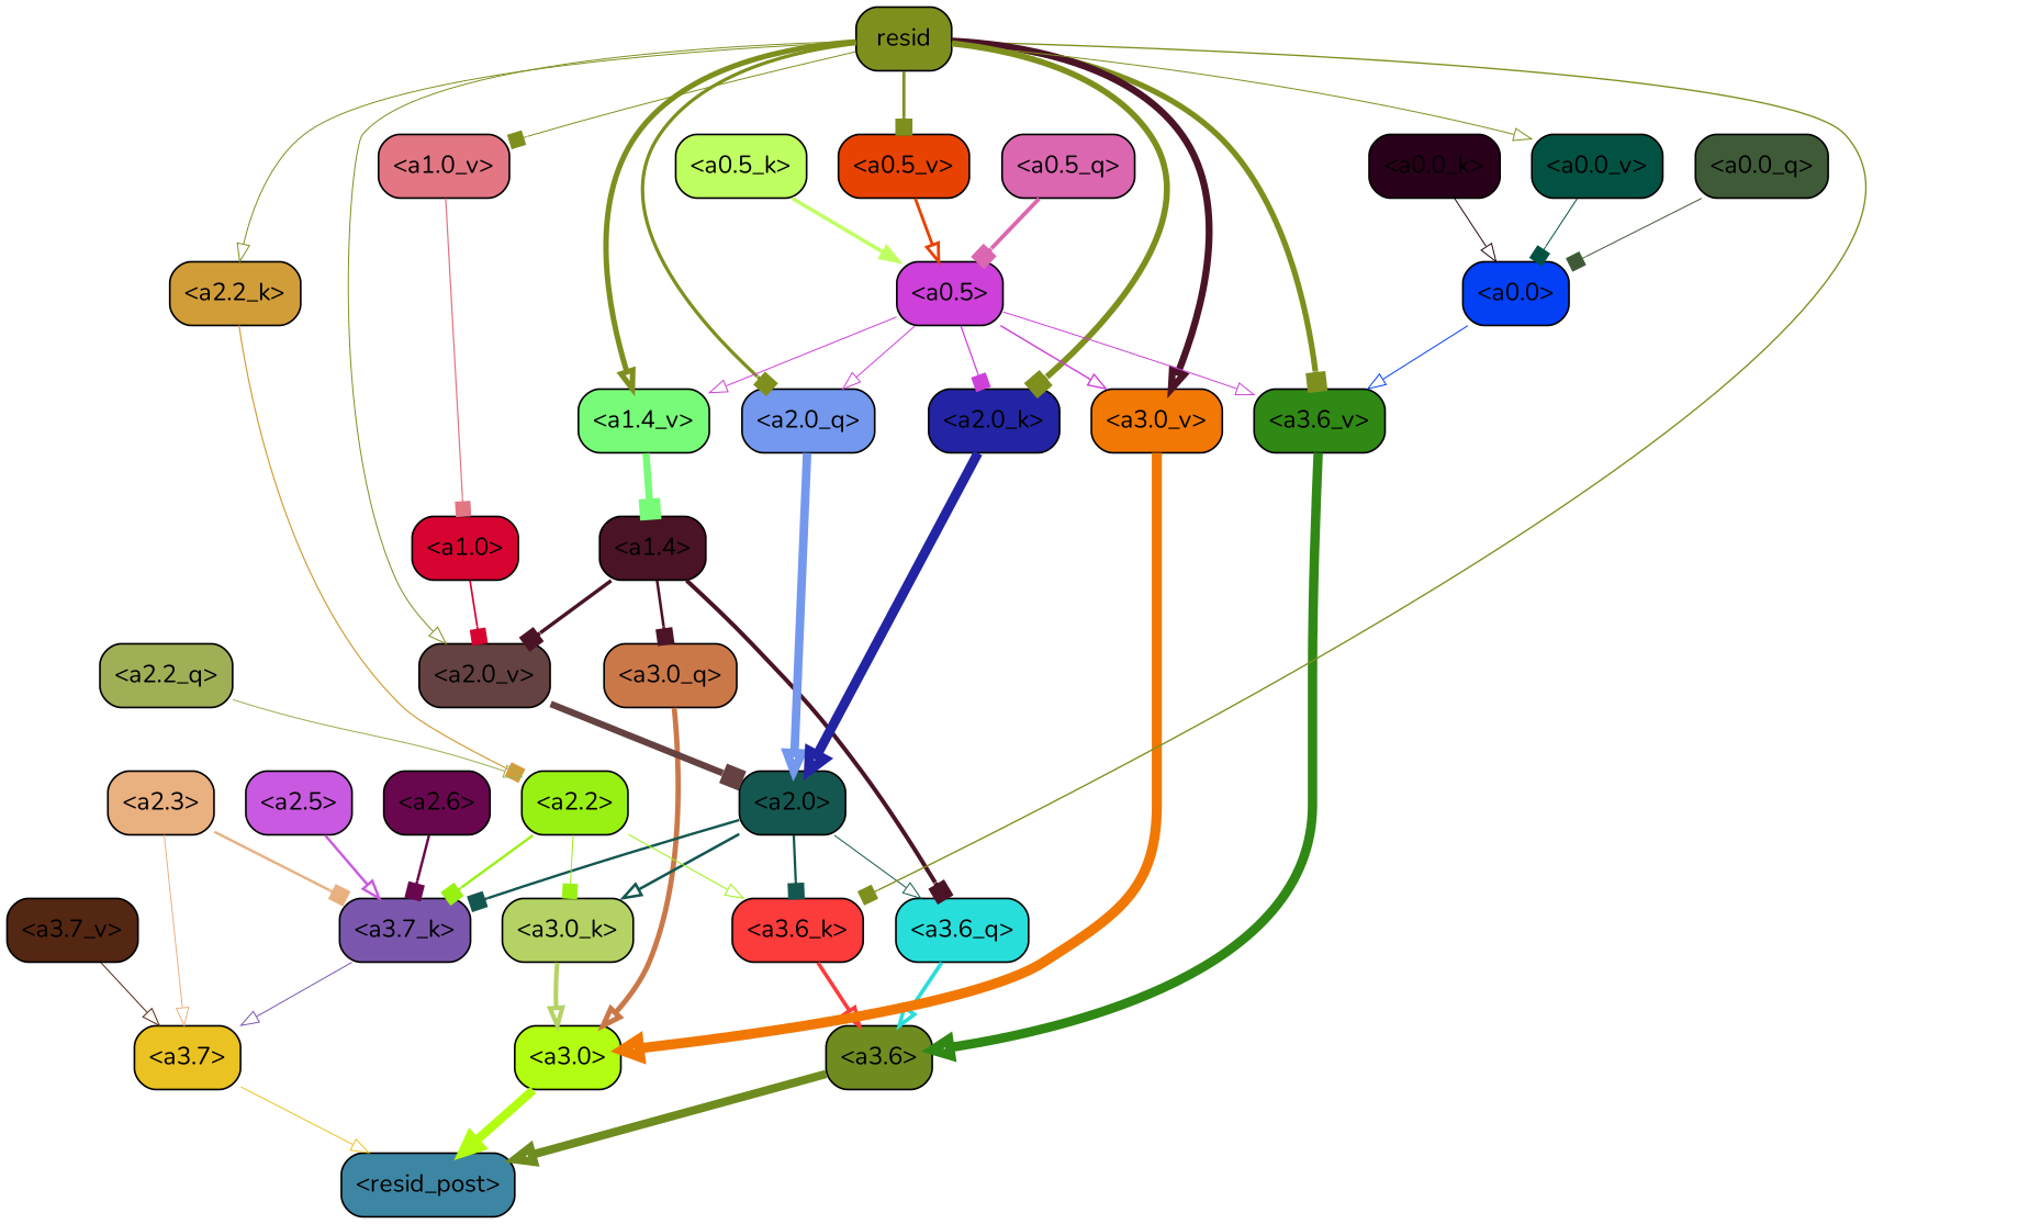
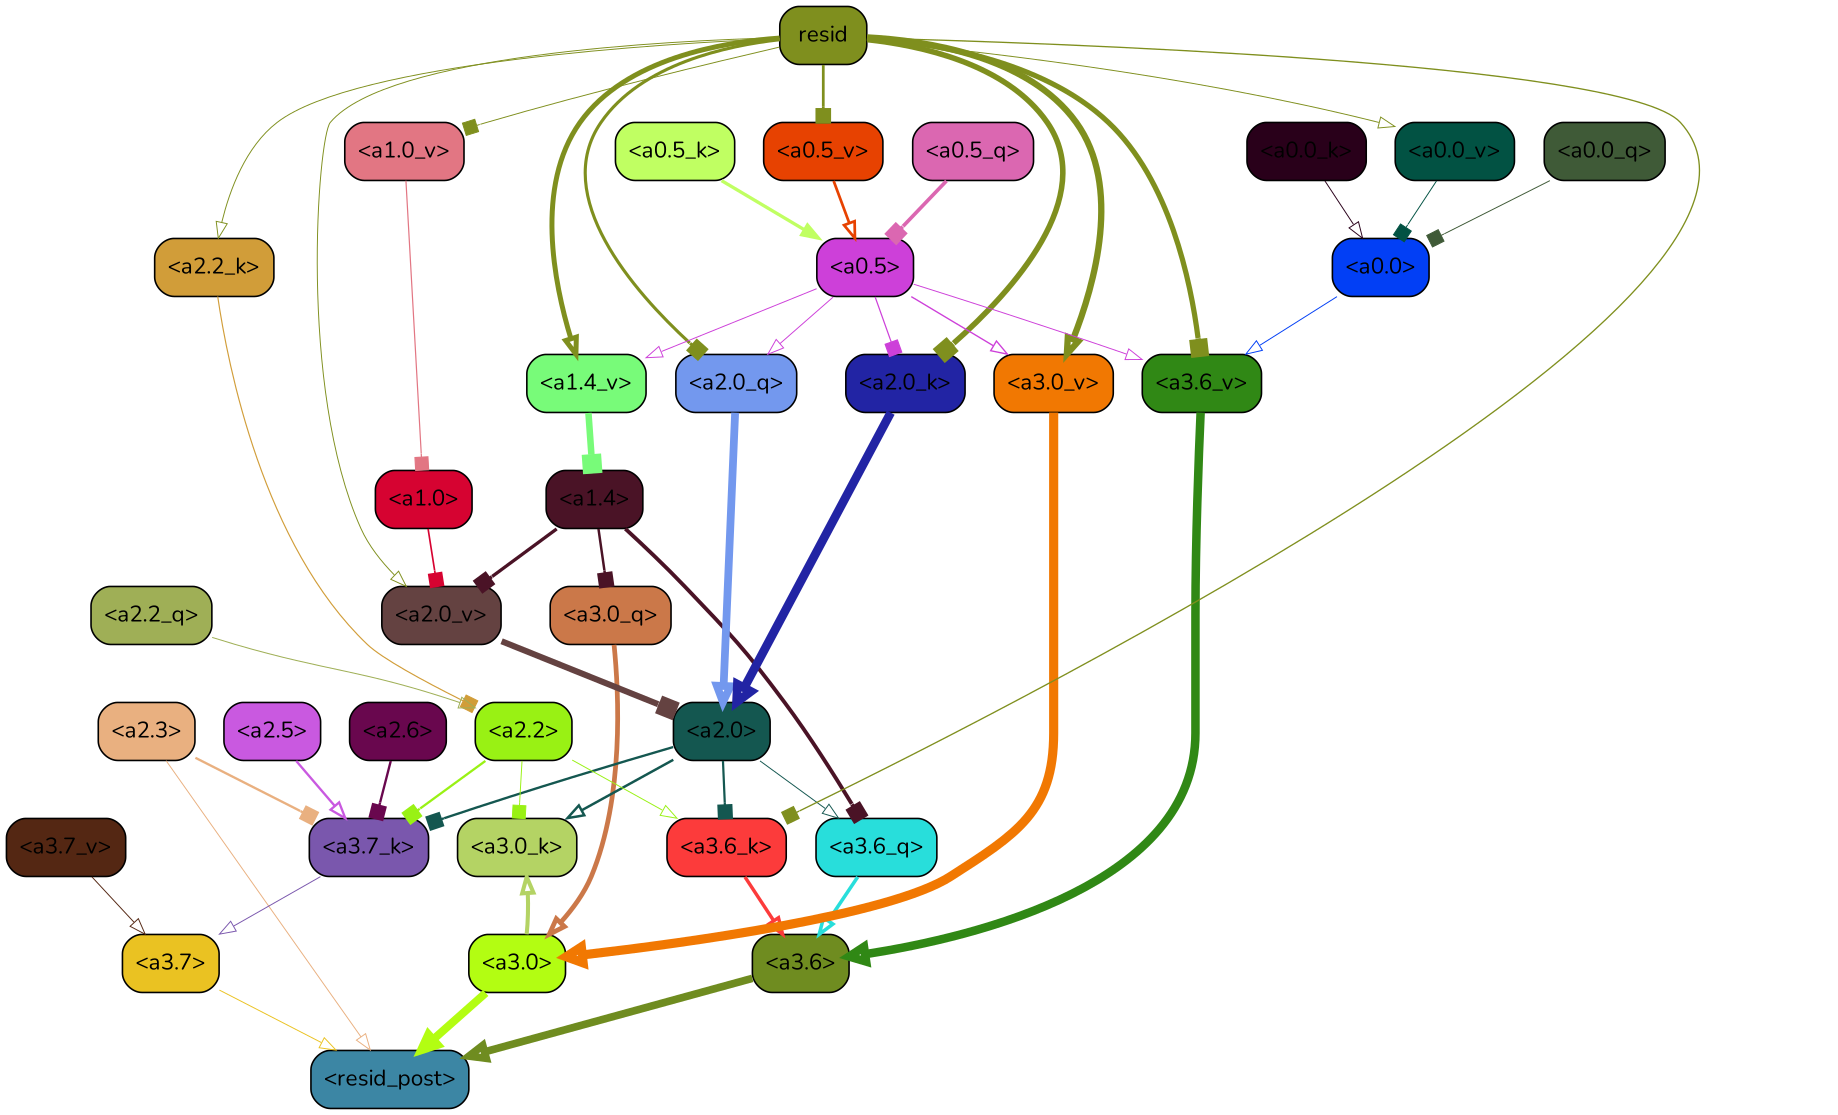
  strict digraph {
    fontname=Nunito
    splines=true
    node [color=black fontname=Nunito shape=box style="filled, rounded"]
    edge [arrowhead=onormal color="#7f8f1e" fontname=Nunito penwidth=0.6]
    "<a3.7>" [fillcolor="#eac222"]
    "<resid_post>" [fillcolor="#3c86a4"]
    "<a3.6>" [fillcolor="#6f8c20"]
    "<a3.0>" [fillcolor="#b3fd12"]
    "<a2.3>" [fillcolor="#e9b080"]
    "<a3.7_k>" [fillcolor="#7a57ad"]
    "<a3.6_q>" [fillcolor="#28dedb"]
    "<a3.0_q>" [fillcolor="#cb7849"]
    "<a3.6_k>" [fillcolor="#fc3b3b"]
    "<a3.0_k>" [fillcolor="#b4d364"]
    "<a3.7_v>" [fillcolor="#542713"]
    "<a3.6_v>" [fillcolor="#308815"]
    "<a3.0_v>" [fillcolor="#f17802"]
    "<a2.0>" [fillcolor="#145750"]
    "<a1.4>" [fillcolor="#4a1326"]
    "<a2.0_v>" [fillcolor="#644241"]
    "<a2.6>" [fillcolor="#69074e"]
    "<a2.5>" [fillcolor="#c959e0"]
    "<a2.2>" [fillcolor="#99f114"]
    n20 [fillcolor="#7f8f1e" label=resid]
    "<a2.0_q>" [fillcolor="#7398ee"]
    "<a2.2_k>" [fillcolor="#d19d39"]
    "<a2.0_k>" [fillcolor="#2224a4"]
    "<a1.4_v>" [fillcolor="#78fb79"]
    "<a1.0_v>" [fillcolor="#e27683"]
    "<a0.5_v>" [fillcolor="#e74201"]
    "<a0.0_v>" [fillcolor="#025243"]
    "<a1.0>" [fillcolor="#d60331"]
    "<a0.5>" [fillcolor="#cd40d9"]
    "<a0.0>" [fillcolor="#023ff5"]
    "<a2.2_q>" [fillcolor="#9faf56"]
    "<a0.5_q>" [fillcolor="#db67b1"]
    "<a0.0_q>" [fillcolor="#3f5a37"]
    "<a0.5_k>" [fillcolor="#c0ff62"]
    "<a0.0_k>" [fillcolor="#29001a"]
    "<a3.7>" -> "<resid_post>" [color="#eac222"]
    "<a3.6>" -> "<resid_post>" [color="#6f8c20" penwidth=4.749041676521301]
    "<a3.0>" -> "<resid_post>" [color="#b3fd12" penwidth=5.004215121269226 arrowhead=""]
-   "<a2.3>" -> "<a3.7>" [color="#e9b080"]
+   "<a2.3>" -> "<resid_post>" [color="#e9b080"]
    "<a2.3>" -> "<a3.7_k>" [arrowhead=box color="#e9b080" penwidth=1.4559586644172668]
    "<a3.7_k>" -> "<a3.7>" [color="#7a57ad"]
    "<a3.6_q>" -> "<a3.6>" [color="#28dedb" penwidth=2.199681341648102]
    "<a3.0_q>" -> "<a3.0>" [color="#cb7849" penwidth=2.9459195733070374]
    "<a3.6_k>" -> "<a3.6>" [color="#fc3b3b" penwidth=2.13908451795578]
-   "<a3.0_k>" -> "<a3.0>" [color="#b4d364" penwidth=2.520303964614868]
+   "<a3.0>" -> "<a3.0_k>" [color="#b4d364" penwidth=2.520303964614868]
    "<a3.7_v>" -> "<a3.7>" [color="#542713"]
    "<a3.6_v>" -> "<a3.6>" [color="#308815" penwidth=5.297133803367615]
    "<a3.0_v>" -> "<a3.0>" [color="#f17802" penwidth=5.680712580680847]
    "<a2.0>" -> "<a3.7_k>" [arrowhead=box color="#145750" penwidth=1.4582423567771912]
    "<a2.0>" -> "<a3.6_q>" [color="#145750"]
    "<a2.0>" -> "<a3.6_k>" [arrowhead=box color="#145750" penwidth=1.3792681694030762]
    "<a2.0>" -> "<a3.0_k>" [color="#145750" penwidth=1.5433646440505981]
    "<a1.4>" -> "<a3.6_q>" [arrowhead=box color="#4a1326" penwidth=2.407962203025818]
    "<a1.4>" -> "<a3.0_q>" [arrowhead=box color="#4a1326" penwidth=1.5490156412124634]
    "<a1.4>" -> "<a2.0_v>" [arrowhead=box color="#4a1326" penwidth=2.058677911758423]
    "<a2.0_v>" -> "<a2.0>" [arrowhead=box color="#644241" penwidth=3.7890332341194153]
    "<a2.6>" -> "<a3.7_k>" [arrowhead=box color="#69074e" penwidth=1.468173325061798]
    "<a2.5>" -> "<a3.7_k>" [color="#c959e0" penwidth=1.457568109035492]
    "<a2.2>" -> "<a3.7_k>" [arrowhead=box color="#99f114" penwidth=1.4199435114860535]
    "<a2.2>" -> "<a3.6_k>" [color="#99f114"]
    "<a2.2>" -> "<a3.0_k>" [arrowhead=box color="#99f114"]
    n20 -> "<a3.6_k>" [arrowhead=box penwidth=0.8273519277572632]
    n20 -> "<a3.6_v>" [arrowhead=box penwidth=3.2414157912135124]
-   n20 -> "<a3.0_v>" [color="#4a1326" penwidth=3.929257571697235]
+   n20 -> "<a3.0_v>" [penwidth=3.929257571697235]
    n20 -> "<a2.0_v>"
    n20 -> "<a2.0_q>" [arrowhead=box penwidth=1.9435837268829346]
    n20 -> "<a2.2_k>"
    n20 -> "<a2.0_k>" [arrowhead=box penwidth=3.4579111337661743]
    n20 -> "<a1.4_v>" [penwidth=3.0905416011810303]
    n20 -> "<a1.0_v>" [arrowhead=box]
    n20 -> "<a0.5_v>" [arrowhead=box penwidth=1.6968016624450684]
    n20 -> "<a0.0_v>"
    "<a2.0_q>" -> "<a2.0>" [color="#7398ee" penwidth=4.832814455032349]
    "<a2.2_k>" -> "<a2.2>" [arrowhead=box color="#d19d39" penwidth=0.7200896441936493]
    "<a2.0_k>" -> "<a2.0>" [color="#2224a4" penwidth=5.423068851232529]
    "<a1.4_v>" -> "<a1.4>" [arrowhead=box color="#78fb79" penwidth=4.065267086029053]
    "<a1.0_v>" -> "<a1.0>" [arrowhead=box color="#e27683" penwidth=0.7517843246459961]
    "<a0.5_v>" -> "<a0.5>" [color="#e74201" penwidth=1.6968014240264893]
    "<a0.0_v>" -> "<a0.0>" [arrowhead=box color="#025243"]
    "<a1.0>" -> "<a2.0_v>" [arrowhead=box color="#d60331" penwidth=1.041085124015808]
    "<a0.5>" -> "<a3.6_v>" [color="#cd40d9"]
    "<a0.5>" -> "<a3.0_v>" [color="#cd40d9" penwidth=0.8535017371177673]
    "<a0.5>" -> "<a2.0_q>" [color="#cd40d9"]
    "<a0.5>" -> "<a2.0_k>" [arrowhead=box color="#cd40d9" penwidth=0.7646331787109375]
    "<a0.5>" -> "<a1.4_v>" [color="#cd40d9"]
    "<a0.0>" -> "<a3.6_v>" [color="#023ff5"]
    "<a2.2_q>" -> "<a2.2>" [color="#9faf56" penwidth=0.6301735639572144]
    "<a0.5_q>" -> "<a0.5>" [arrowhead=box color="#db67b1" penwidth=2.2789151668548584]
    "<a0.0_q>" -> "<a0.0>" [arrowhead=box color="#3f5a37"]
    "<a0.5_k>" -> "<a0.5>" [color="#c0ff62" penwidth=2.067288637161255 arrowhead=""]
    "<a0.0_k>" -> "<a0.0>" [color="#29001a"]
  }
